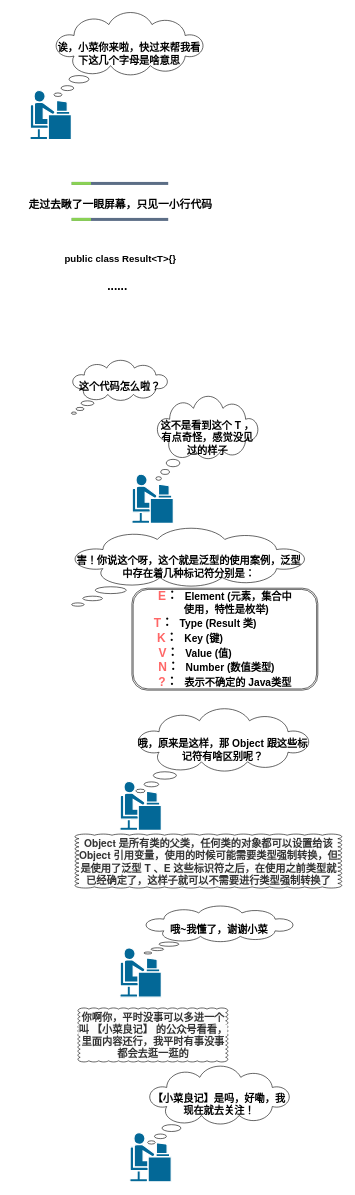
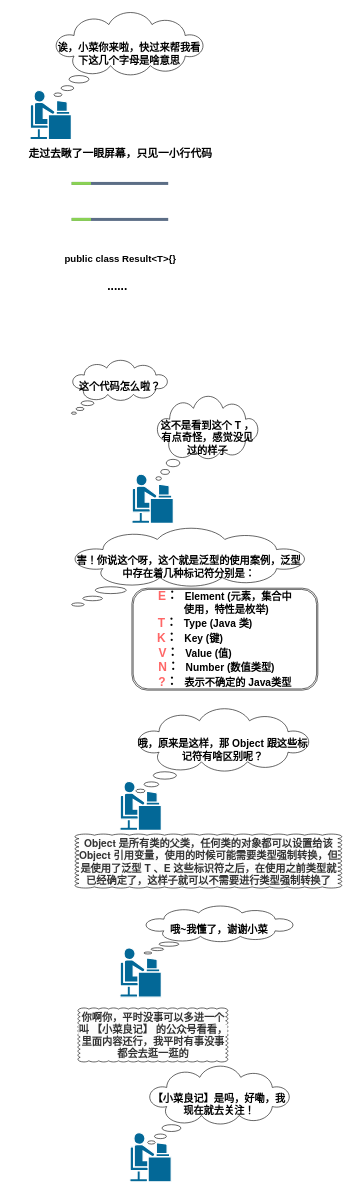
  <mxCell id="0" />
  <mxCell id="1" parent="0" />
  <mxCell id="2" value="" style="shape=mxgraph.cisco.people.androgenous_person;html=1;pointerEvents=1;dashed=0;fillColor=#036897;strokeColor=#ffffff;strokeWidth=2;verticalLabelPosition=bottom;verticalAlign=top;align=center;outlineConnect=0;" vertex="1" parent="1"><mxGeometry x="49.5" y="150" width="69" height="82" as="geometry" /></mxCell>
  <mxCell id="3" value="&lt;font style=&quot;font-size: 17px&quot;&gt;&lt;b&gt;诶，小菜你来啦，快过来帮我看下这几个字母是啥意思&lt;/b&gt;&lt;/font&gt;" style="whiteSpace=wrap;html=1;shape=mxgraph.basic.cloud_callout" vertex="1" parent="1"><mxGeometry x="89.5" y="20" width="250" height="140" as="geometry" /></mxCell>
  <mxCell id="4" value="&lt;span style=&quot;font-size: 17px&quot;&gt;&lt;b&gt;这个代码怎么啦？&lt;/b&gt;&lt;/span&gt;" style="whiteSpace=wrap;html=1;shape=mxgraph.basic.cloud_callout" vertex="1" parent="1"><mxGeometry x="118.5" y="600" width="161" height="90" as="geometry" /></mxCell>
  <mxCell id="5" value="" style="verticalLabelPosition=bottom;verticalAlign=top;html=1;shadow=0;dashed=0;strokeWidth=1;shape=mxgraph.ios.iCloudProgressBar;barPos=20;" vertex="1" parent="1"><mxGeometry x="119" y="300" width="161" height="10" as="geometry" /></mxCell>
- <mxCell id="6" value="&lt;font style=&quot;font-size: 18px&quot;&gt;&lt;b&gt;走过去瞅了一眼屏幕，只见一小行代码&lt;/b&gt;&lt;/font&gt;" style="text;html=1;align=center;verticalAlign=middle;resizable=0;points=[];autosize=1;" vertex="1" parent="1"><mxGeometry x="39.5" y="330" width="320" height="20" as="geometry" /></mxCell>
+ <mxCell id="6" value="&lt;font style=&quot;font-size: 18px&quot;&gt;&lt;b&gt;走过去瞅了一眼屏幕，只见一小行代码&lt;/b&gt;&lt;/font&gt;" style="text;html=1;align=center;verticalAlign=middle;resizable=0;points=[];autosize=1;" vertex="1" parent="1"><mxGeometry x="39.5" y="245" width="320" height="20" as="geometry" /></mxCell>
  <mxCell id="7" value="" style="verticalLabelPosition=bottom;verticalAlign=top;html=1;shadow=0;dashed=0;strokeWidth=1;shape=mxgraph.ios.iCloudProgressBar;barPos=20;" vertex="1" parent="1"><mxGeometry x="119" y="360" width="161" height="10" as="geometry" /></mxCell>
  <mxCell id="8" value="&lt;font size=&quot;1&quot;&gt;&lt;b style=&quot;font-size: 16px&quot;&gt;public class Result&amp;lt;T&amp;gt;{}&lt;/b&gt;&lt;/font&gt;" style="text;html=1;align=center;verticalAlign=middle;resizable=0;points=[];autosize=1;" vertex="1" parent="1"><mxGeometry x="99.5" y="420" width="200" height="20" as="geometry" /></mxCell>
  <mxCell id="9" value="" style="shape=image;html=1;verticalAlign=top;verticalLabelPosition=bottom;labelBackgroundColor=#ffffff;imageAspect=0;aspect=fixed;image=https://cdn2.iconfinder.com/data/icons/essential-web-2/50/tv-screen-smart-widescreen-watch-128.png" vertex="1" parent="1"><mxGeometry x="74.5" y="350" width="250" height="250" as="geometry" /></mxCell>
  <mxCell id="10" value="&lt;font size=&quot;1&quot;&gt;&lt;b style=&quot;font-size: 20px&quot;&gt;......&lt;/b&gt;&lt;/font&gt;" style="text;html=1;align=center;verticalAlign=middle;resizable=0;points=[];autosize=1;" vertex="1" parent="1"><mxGeometry x="169.5" y="465" width="50" height="20" as="geometry" /></mxCell>
  <mxCell id="11" value="" style="shape=image;html=1;verticalAlign=top;verticalLabelPosition=bottom;labelBackgroundColor=#ffffff;imageAspect=0;aspect=fixed;image=https://cdn3.iconfinder.com/data/icons/user-avatars-1/512/users-15-128.png" vertex="1" parent="1"><mxGeometry x="20" y="660" width="128" height="128" as="geometry" /></mxCell>
  <mxCell id="12" value="" style="shape=mxgraph.cisco.people.androgenous_person;html=1;pointerEvents=1;dashed=0;fillColor=#036897;strokeColor=#ffffff;strokeWidth=2;verticalLabelPosition=bottom;verticalAlign=top;align=center;outlineConnect=0;" vertex="1" parent="1"><mxGeometry x="219.5" y="790" width="69" height="82" as="geometry" /></mxCell>
  <mxCell id="13" value="&lt;font style=&quot;font-size: 17px&quot;&gt;&lt;b&gt;这不是看到这个 T ，有点奇怪，感觉没见过的样子&lt;/b&gt;&lt;/font&gt;" style="whiteSpace=wrap;html=1;shape=mxgraph.basic.cloud_callout" vertex="1" parent="1"><mxGeometry x="259.5" y="660" width="171" height="140" as="geometry" /></mxCell>
  <mxCell id="14" value="&lt;b&gt;&lt;font style=&quot;font-size: 17px&quot;&gt;害！你说这个呀，这个就是泛型的使用案例，泛型中存在着几种标记符分别是：&lt;/font&gt;&lt;/b&gt;" style="whiteSpace=wrap;html=1;shape=mxgraph.basic.cloud_callout" vertex="1" parent="1"><mxGeometry x="119" y="880" width="390.5" height="130" as="geometry" /></mxCell>
  <mxCell id="15" value="" style="shape=image;html=1;verticalAlign=top;verticalLabelPosition=bottom;labelBackgroundColor=#ffffff;imageAspect=0;aspect=fixed;image=https://cdn3.iconfinder.com/data/icons/user-avatars-1/512/users-15-128.png" vertex="1" parent="1"><mxGeometry x="20.5" y="940" width="128" height="128" as="geometry" /></mxCell>
- <mxCell id="16" value="&lt;font class=&quot;cs_cursor&quot;&gt;&lt;b class=&quot;cs_cursor&quot; style=&quot;font-size: 17px&quot;&gt;&lt;span style=&quot;font-size: 20px&quot;&gt;&lt;font color=&quot;#ff6666&quot;&gt;E&lt;/font&gt;：&amp;nbsp;&amp;nbsp;&lt;/span&gt;&lt;font style=&quot;font-size: 17px&quot;&gt;Element (元素，集合中&lt;br&gt;&amp;nbsp;使用，特性是枚举)&lt;/font&gt;&lt;br&gt;&lt;/b&gt;&lt;b style=&quot;font-size: 20px&quot;&gt;&lt;font color=&quot;#ff6666&quot;&gt;T&lt;/font&gt;：&amp;nbsp;&amp;nbsp;&lt;/b&gt;&lt;b&gt;&lt;font style=&quot;font-size: 17px&quot;&gt;Type (Result 类)&amp;nbsp; &amp;nbsp; &amp;nbsp; &amp;nbsp; &amp;nbsp; &amp;nbsp; &amp;nbsp;&amp;nbsp;&lt;/font&gt;&lt;br&gt;&lt;/b&gt;&lt;b style=&quot;font-size: 20px&quot;&gt;&lt;font color=&quot;#ff6666&quot;&gt;K&lt;/font&gt;：&amp;nbsp;&amp;nbsp;&lt;/b&gt;&lt;b&gt;&lt;font style=&quot;font-size: 17px&quot;&gt;Key (键)&lt;/font&gt;&lt;/b&gt;&lt;b style=&quot;font-size: 20px&quot;&gt;&amp;nbsp; &amp;nbsp; &amp;nbsp; &amp;nbsp; &amp;nbsp; &amp;nbsp; &amp;nbsp; &amp;nbsp; &amp;nbsp; &amp;nbsp; &amp;nbsp;&lt;br&gt;&lt;/b&gt;&lt;b style=&quot;font-size: 20px&quot;&gt;&lt;font color=&quot;#ff6666&quot;&gt;V&lt;/font&gt;：&amp;nbsp;&amp;nbsp;&lt;/b&gt;&lt;b&gt;&lt;font style=&quot;font-size: 17px&quot;&gt;Value (值)&amp;nbsp; &amp;nbsp; &amp;nbsp; &amp;nbsp; &amp;nbsp; &amp;nbsp; &amp;nbsp; &amp;nbsp; &amp;nbsp; &amp;nbsp; &amp;nbsp;&lt;/font&gt;&lt;br&gt;&lt;/b&gt;&lt;b style=&quot;font-size: 20px&quot;&gt;&lt;font color=&quot;#ff6666&quot;&gt;N&lt;/font&gt;：&amp;nbsp;&amp;nbsp;&lt;/b&gt;&lt;b&gt;&lt;font style=&quot;font-size: 17px&quot;&gt;Number (数值类型)&amp;nbsp; &amp;nbsp; &amp;nbsp;&amp;nbsp;&lt;/font&gt;&lt;br&gt;&lt;span style=&quot;font-size: 20px&quot;&gt;&lt;font color=&quot;#ff6666&quot;&gt;?&lt;/font&gt;：&amp;nbsp;&amp;nbsp;&lt;/span&gt;&lt;/b&gt;&lt;b class=&quot;cs_cursor&quot;&gt;&lt;font style=&quot;font-size: 17px&quot;&gt;表示不确定的 Java类型&lt;/font&gt;&lt;br&gt;&lt;/b&gt;&lt;/font&gt;" style="shape=ext;double=1;rounded=1;whiteSpace=wrap;html=1;" vertex="1" parent="1"><mxGeometry x="219.5" y="980" width="310" height="170" as="geometry" /></mxCell>
+ <mxCell id="16" value="&lt;font class=&quot;cs_cursor&quot;&gt;&lt;b class=&quot;cs_cursor&quot; style=&quot;font-size: 17px&quot;&gt;&lt;span style=&quot;font-size: 20px&quot;&gt;&lt;font color=&quot;#ff6666&quot;&gt;E&lt;/font&gt;：&amp;nbsp;&amp;nbsp;&lt;/span&gt;&lt;font style=&quot;font-size: 17px&quot;&gt;Element (元素，集合中&lt;br&gt;&amp;nbsp;使用，特性是枚举)&lt;/font&gt;&lt;br&gt;&lt;/b&gt;&lt;b style=&quot;font-size: 20px&quot;&gt;&lt;font color=&quot;#ff6666&quot;&gt;T&lt;/font&gt;：&amp;nbsp;&amp;nbsp;&lt;/b&gt;&lt;b&gt;&lt;font style=&quot;font-size: 17px&quot;&gt;Type (Java 类)&amp;nbsp; &amp;nbsp; &amp;nbsp; &amp;nbsp; &amp;nbsp; &amp;nbsp; &amp;nbsp;&amp;nbsp;&lt;/font&gt;&lt;br&gt;&lt;/b&gt;&lt;b style=&quot;font-size: 20px&quot;&gt;&lt;font color=&quot;#ff6666&quot;&gt;K&lt;/font&gt;：&amp;nbsp;&amp;nbsp;&lt;/b&gt;&lt;b&gt;&lt;font style=&quot;font-size: 17px&quot;&gt;Key (键)&lt;/font&gt;&lt;/b&gt;&lt;b style=&quot;font-size: 20px&quot;&gt;&amp;nbsp; &amp;nbsp; &amp;nbsp; &amp;nbsp; &amp;nbsp; &amp;nbsp; &amp;nbsp; &amp;nbsp; &amp;nbsp; &amp;nbsp; &amp;nbsp;&lt;br&gt;&lt;/b&gt;&lt;b style=&quot;font-size: 20px&quot;&gt;&lt;font color=&quot;#ff6666&quot;&gt;V&lt;/font&gt;：&amp;nbsp;&amp;nbsp;&lt;/b&gt;&lt;b&gt;&lt;font style=&quot;font-size: 17px&quot;&gt;Value (值)&amp;nbsp; &amp;nbsp; &amp;nbsp; &amp;nbsp; &amp;nbsp; &amp;nbsp; &amp;nbsp; &amp;nbsp; &amp;nbsp; &amp;nbsp; &amp;nbsp;&lt;/font&gt;&lt;br&gt;&lt;/b&gt;&lt;b style=&quot;font-size: 20px&quot;&gt;&lt;font color=&quot;#ff6666&quot;&gt;N&lt;/font&gt;：&amp;nbsp;&amp;nbsp;&lt;/b&gt;&lt;b&gt;&lt;font style=&quot;font-size: 17px&quot;&gt;Number (数值类型)&amp;nbsp; &amp;nbsp; &amp;nbsp;&amp;nbsp;&lt;/font&gt;&lt;br&gt;&lt;span style=&quot;font-size: 20px&quot;&gt;&lt;font color=&quot;#ff6666&quot;&gt;?&lt;/font&gt;：&amp;nbsp;&amp;nbsp;&lt;/span&gt;&lt;/b&gt;&lt;b class=&quot;cs_cursor&quot;&gt;&lt;font style=&quot;font-size: 17px&quot;&gt;表示不确定的 Java类型&lt;/font&gt;&lt;br&gt;&lt;/b&gt;&lt;/font&gt;" style="shape=ext;double=1;rounded=1;whiteSpace=wrap;html=1;" vertex="1" parent="1"><mxGeometry x="219.5" y="980" width="310" height="170" as="geometry" /></mxCell>
  <mxCell id="17" value="" style="shape=mxgraph.cisco.people.androgenous_person;html=1;pointerEvents=1;dashed=0;fillColor=#036897;strokeColor=#ffffff;strokeWidth=2;verticalLabelPosition=bottom;verticalAlign=top;align=center;outlineConnect=0;" vertex="1" parent="1"><mxGeometry x="199.5" y="1302" width="69" height="82" as="geometry" /></mxCell>
  <mxCell id="18" value="&lt;span style=&quot;font-size: 17px&quot;&gt;&lt;b&gt;哦，原来是这样，那 Object 跟这些标记符有啥区别呢？&lt;/b&gt;&lt;/span&gt;" style="whiteSpace=wrap;html=1;shape=mxgraph.basic.cloud_callout" vertex="1" parent="1"><mxGeometry x="226" y="1181" width="290" height="140" as="geometry" /></mxCell>
  <mxCell id="19" value="" style="shape=image;html=1;verticalAlign=top;verticalLabelPosition=bottom;labelBackgroundColor=#ffffff;imageAspect=0;aspect=fixed;image=https://cdn3.iconfinder.com/data/icons/user-avatars-1/512/users-15-128.png" vertex="1" parent="1"><mxGeometry x="20" y="1440" width="128" height="128" as="geometry" /></mxCell>
  <mxCell id="20" value="&lt;strong style=&quot;box-sizing: border-box ; color: rgb(51 , 51 , 51) ; font-family: &amp;#34;helvetican&amp;#34; , &amp;#34;glowsanssc&amp;#34; , &amp;#34;helvetica neue&amp;#34; , &amp;#34;pingfang sc&amp;#34; , &amp;#34;microsoft yahei&amp;#34; , sans-serif ; text-align: justify ; background-color: rgb(252 , 252 , 252)&quot;&gt;&lt;span class=&quot;md-plain&quot; style=&quot;box-sizing: border-box&quot;&gt;&lt;font style=&quot;font-size: 17px&quot;&gt;Object 是所有类的父类，任何类的对象都可以设置给该 Object 引用变量，使用的时候可能需要类型强制转换，但是使用了泛型 T 、E 这些标识符之后，在使用之前类型就已经确定了，这样子就可以不需要进行类型强制转换了&lt;/font&gt;&lt;/span&gt;&lt;/strong&gt;" style="whiteSpace=wrap;html=1;shape=mxgraph.basic.cloud_rect" vertex="1" parent="1"><mxGeometry x="124.5" y="1390" width="445" height="90" as="geometry" /></mxCell>
  <mxCell id="21" value="" style="shape=mxgraph.cisco.people.androgenous_person;html=1;pointerEvents=1;dashed=0;fillColor=#036897;strokeColor=#ffffff;strokeWidth=2;verticalLabelPosition=bottom;verticalAlign=top;align=center;outlineConnect=0;" vertex="1" parent="1"><mxGeometry x="199.5" y="1580" width="69" height="82" as="geometry" /></mxCell>
  <mxCell id="22" value="&lt;span style=&quot;font-size: 17px&quot;&gt;&lt;b&gt;哦~我懂了，谢谢小菜&lt;/b&gt;&lt;/span&gt;" style="whiteSpace=wrap;html=1;shape=mxgraph.basic.cloud_callout" vertex="1" parent="1"><mxGeometry x="239.5" y="1510" width="250" height="80" as="geometry" /></mxCell>
  <mxCell id="23" value="" style="shape=image;html=1;verticalAlign=top;verticalLabelPosition=bottom;labelBackgroundColor=#ffffff;imageAspect=0;aspect=fixed;image=https://cdn3.iconfinder.com/data/icons/user-avatars-1/512/users-15-128.png" vertex="1" parent="1"><mxGeometry x="20.5" y="1722" width="128" height="128" as="geometry" /></mxCell>
  <mxCell id="24" value="&lt;strong style=&quot;box-sizing: border-box ; color: rgb(51 , 51 , 51) ; font-family: &amp;#34;helvetican&amp;#34; , &amp;#34;glowsanssc&amp;#34; , &amp;#34;helvetica neue&amp;#34; , &amp;#34;pingfang sc&amp;#34; , &amp;#34;microsoft yahei&amp;#34; , sans-serif ; text-align: justify ; background-color: rgb(252 , 252 , 252)&quot;&gt;&lt;span class=&quot;md-plain&quot; style=&quot;box-sizing: border-box&quot;&gt;&lt;font style=&quot;font-size: 17px&quot;&gt;你啊你，平时没事可以多进一个叫 【小菜良记】 的公众号看看，里面内容还行，我平时有事没事都会去逛一逛的&lt;/font&gt;&lt;/span&gt;&lt;/strong&gt;" style="whiteSpace=wrap;html=1;shape=mxgraph.basic.cloud_rect" vertex="1" parent="1"><mxGeometry x="129.5" y="1680" width="250" height="90" as="geometry" /></mxCell>
  <mxCell id="25" value="" style="shape=mxgraph.cisco.people.androgenous_person;html=1;pointerEvents=1;dashed=0;fillColor=#036897;strokeColor=#ffffff;strokeWidth=2;verticalLabelPosition=bottom;verticalAlign=top;align=center;outlineConnect=0;" vertex="1" parent="1"><mxGeometry x="216" y="1888" width="69" height="82" as="geometry" /></mxCell>
  <mxCell id="26" value="&lt;span style=&quot;font-size: 17px&quot;&gt;&lt;b&gt;【小菜良记】是吗，好嘞，我现在就去关注！&lt;/b&gt;&lt;/span&gt;" style="whiteSpace=wrap;html=1;shape=mxgraph.basic.cloud_callout" vertex="1" parent="1"><mxGeometry x="245.75" y="1777" width="237.5" height="130" as="geometry" /></mxCell>
